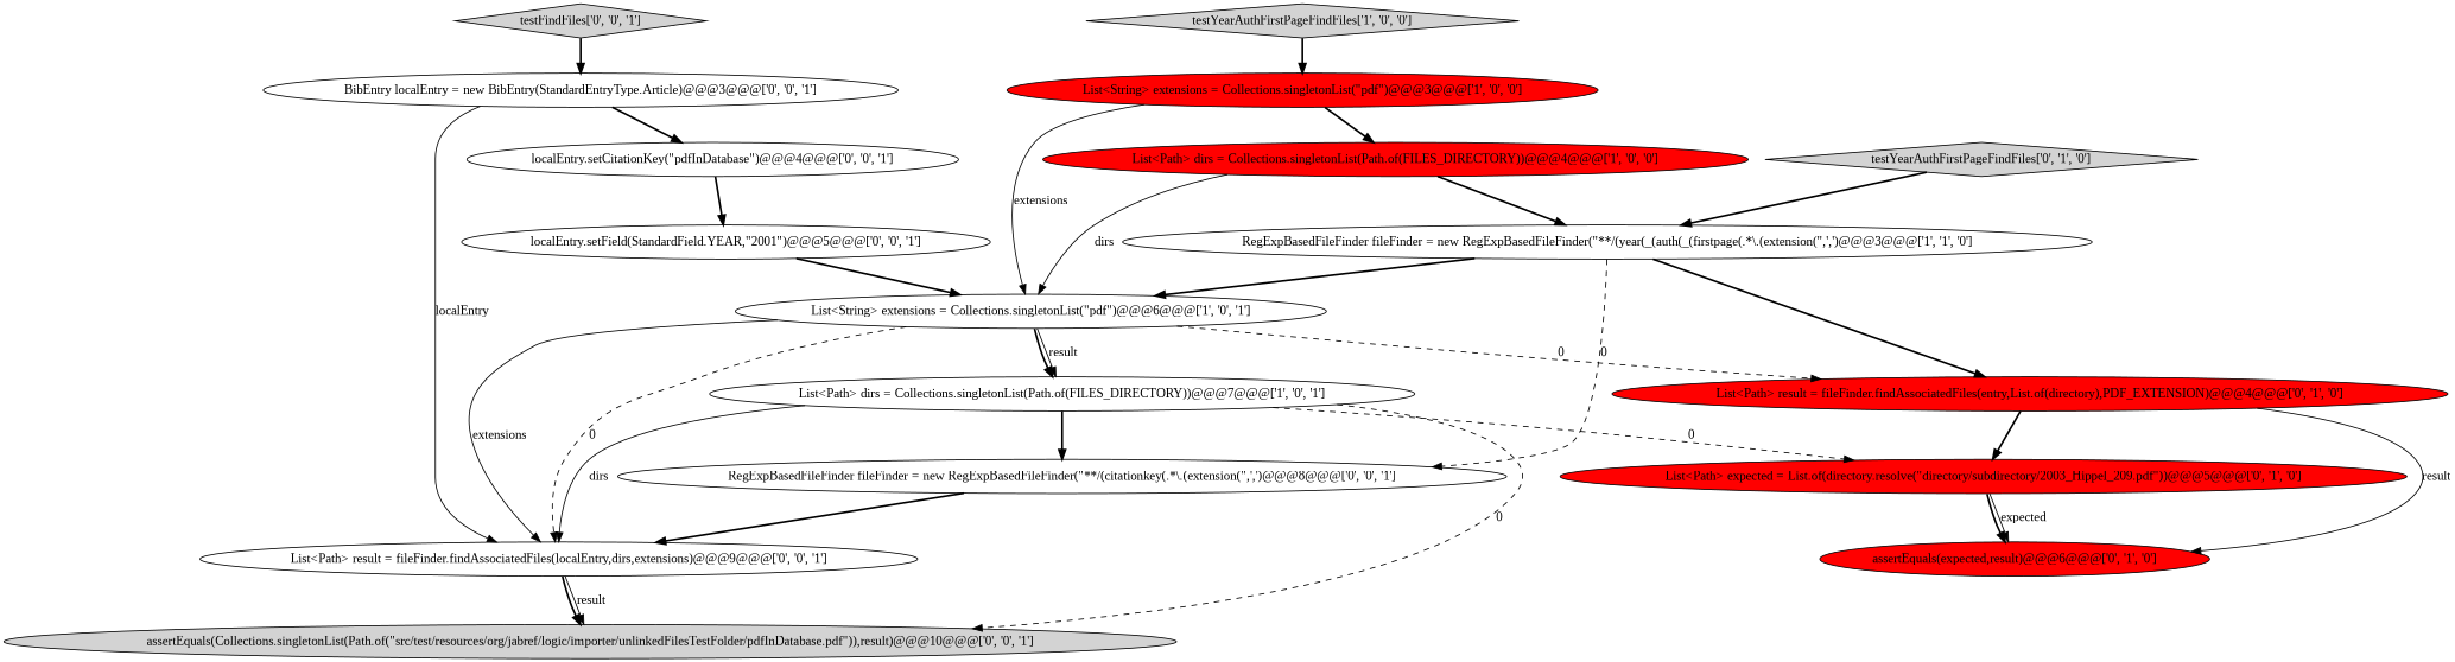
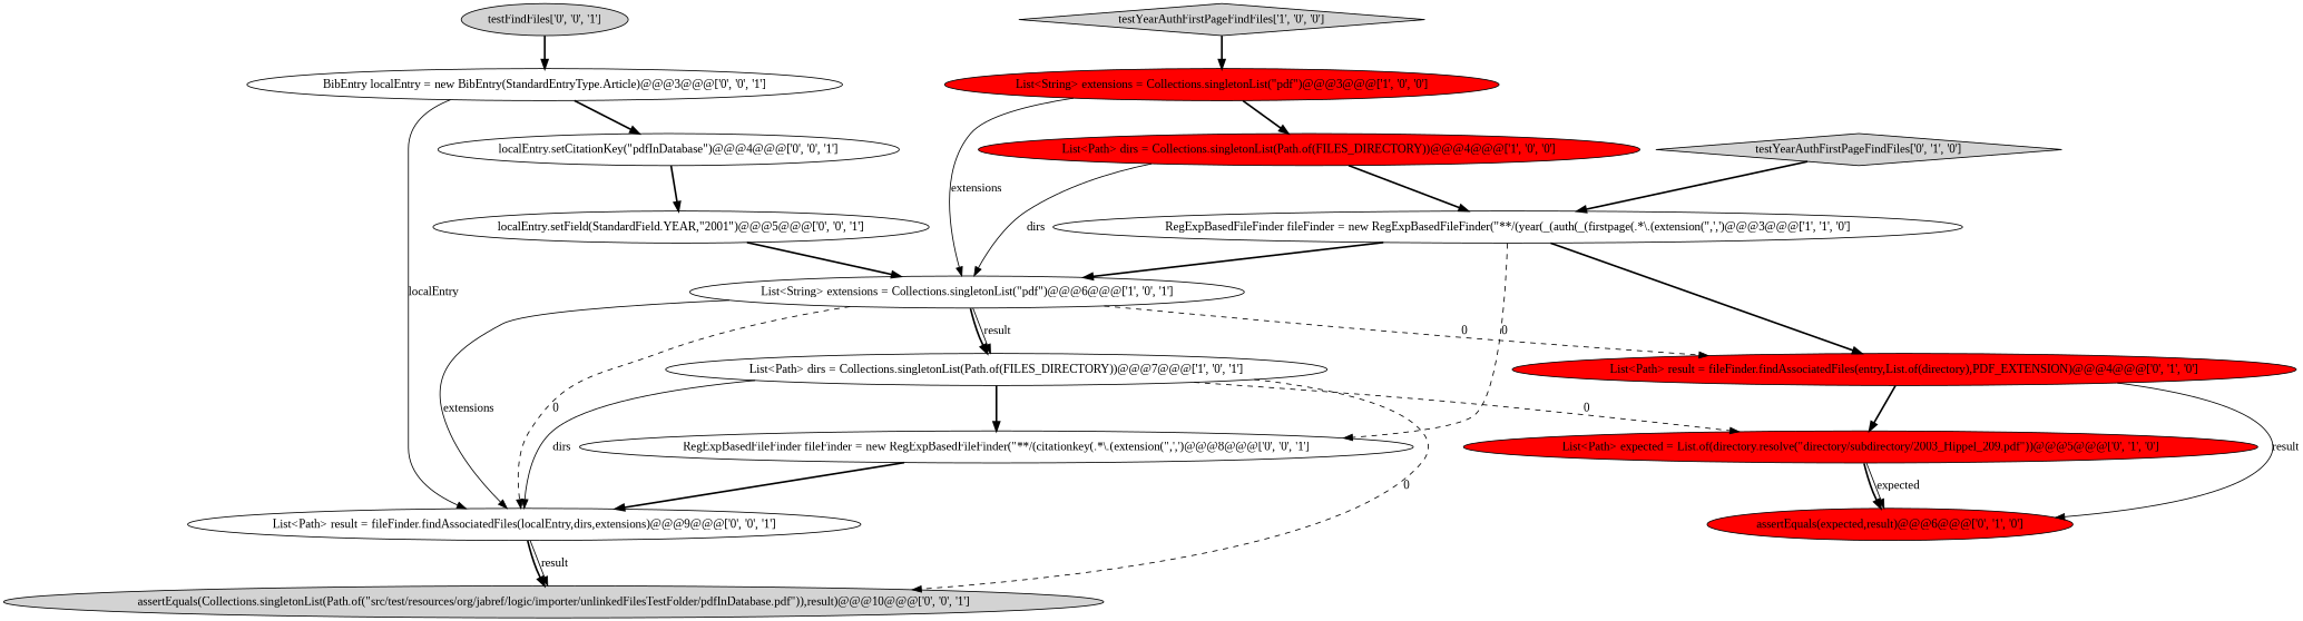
  digraph {
    fontname="Liberation Serif"
    node [fillcolor=white shape=ellipse style=filled fontname="Liberation Serif"]
    edge [style=bold fontname="Liberation Serif"]
    n1 [label="List<Path> result = fileFinder.findAssociatedFiles(localEntry,dirs,extensions)@@@9@@@['0', '0', '1']"]
    n2 [fillcolor=lightgray label="assertEquals(Collections.singletonList(Path.of(\"src/test/resources/org/jabref/logic/importer/unlinkedFilesTestFolder/pdfInDatabase.pdf\")),result)@@@10@@@['0', '0', '1']"]
    n3 [label="localEntry.setField(StandardField.YEAR,\"2001\")@@@5@@@['0', '0', '1']"]
    n4 [label="List<String> extensions = Collections.singletonList(\"pdf\")@@@6@@@['1', '0', '1']"]
    n5 [fillcolor=lightgray label="testYearAuthFirstPageFindFiles['1', '0', '0']" shape=diamond]
    n6 [fillcolor=red label="List<String> extensions = Collections.singletonList(\"pdf\")@@@3@@@['1', '0', '0']"]
    n7 [fillcolor=red label="assertEquals(expected,result)@@@6@@@['0', '1', '0']"]
-   n8 [fillcolor=lightgray label="testFindFiles['0', '0', '1']" shape=diamond]
+   n8 [fillcolor=lightgray label="testFindFiles['0', '0', '1']"]
    n9 [label="BibEntry localEntry = new BibEntry(StandardEntryType.Article)@@@3@@@['0', '0', '1']"]
    n10 [fillcolor=lightgray label="testYearAuthFirstPageFindFiles['0', '1', '0']" shape=diamond]
    n11 [label="RegExpBasedFileFinder fileFinder = new RegExpBasedFileFinder(\"**/(year(_(auth(_(firstpage(.*\\.(extension(\",',')@@@3@@@['1', '1', '0']"]
    n12 [fillcolor=red label="List<Path> expected = List.of(directory.resolve(\"directory/subdirectory/2003_Hippel_209.pdf\"))@@@5@@@['0', '1', '0']"]
    n13 [label="RegExpBasedFileFinder fileFinder = new RegExpBasedFileFinder(\"**/(citationkey(.*\\.(extension(\",',')@@@8@@@['0', '0', '1']"]
    n14 [label="localEntry.setCitationKey(\"pdfInDatabase\")@@@4@@@['0', '0', '1']"]
    n15 [label="List<Path> dirs = Collections.singletonList(Path.of(FILES_DIRECTORY))@@@7@@@['1', '0', '1']"]
    n16 [fillcolor=red label="List<Path> result = fileFinder.findAssociatedFiles(entry,List.of(directory),PDF_EXTENSION)@@@4@@@['0', '1', '0']"]
    n17 [fillcolor=red label="List<Path> dirs = Collections.singletonList(Path.of(FILES_DIRECTORY))@@@4@@@['1', '0', '0']"]
    n1 -> n2
    n1 -> n2 [label=result style=solid]
    n3 -> n4
    n4 -> n1 [label=extensions style=solid]
    n4 -> n1 [label=0 style=dashed]
    n4 -> n15 [label=result style=solid]
    n4 -> n15
    n4 -> n16 [label=0 style=dashed]
    n5 -> n6
    n6 -> n4 [label=extensions style=solid]
    n6 -> n17
    n8 -> n9
    n9 -> n1 [label=localEntry style=solid]
    n9 -> n14
    n10 -> n11
    n11 -> n4
    n11 -> n13 [label=0 style=dashed]
    n11 -> n16
    n12 -> n7 [label=expected style=solid]
    n12 -> n7
    n13 -> n1
    n14 -> n3
    n15 -> n1 [label=dirs style=solid]
    n15 -> n2 [label=0 style=dashed]
    n15 -> n12 [label=0 style=dashed]
    n15 -> n13
    n16 -> n7 [label=result style=solid]
    n16 -> n12
    n17 -> n4 [label=dirs style=solid]
    n17 -> n11
  }
